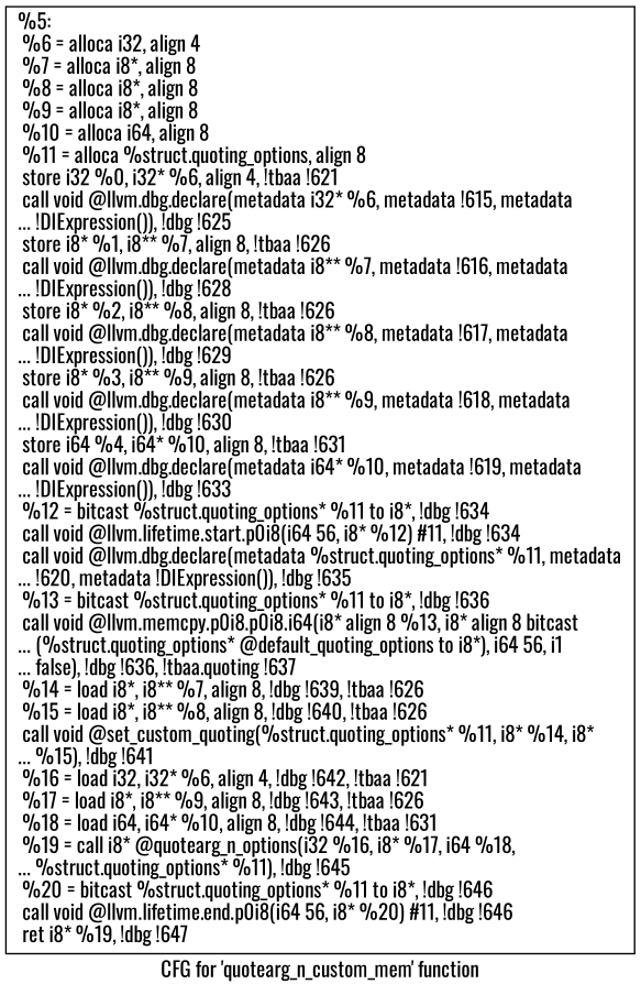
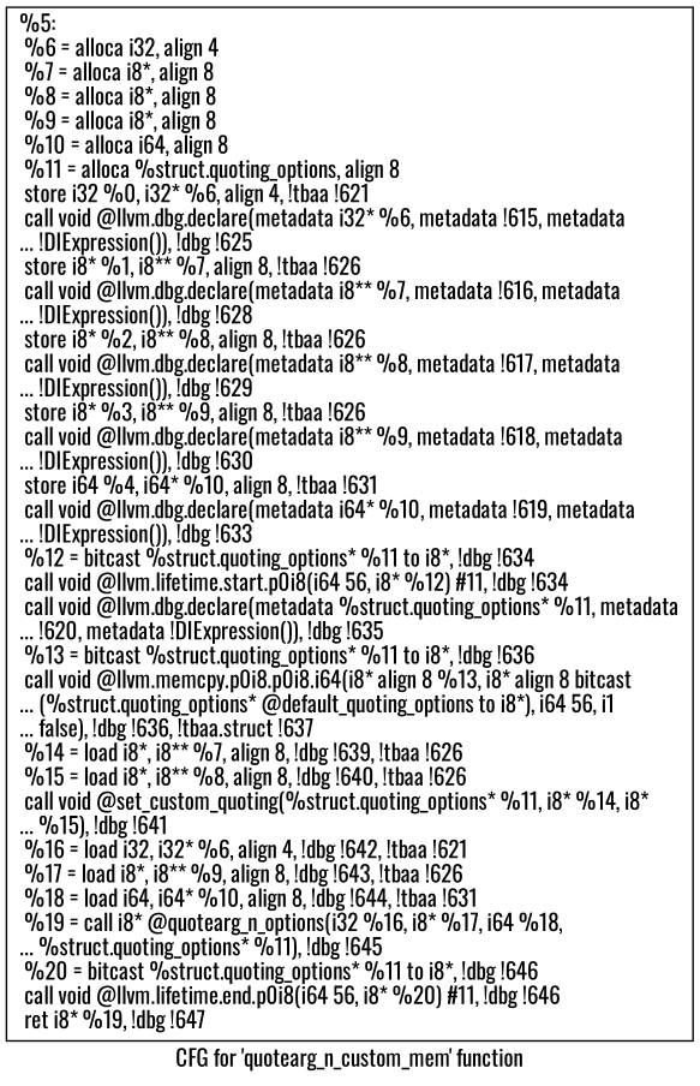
  digraph {
    label="CFG for 'quotearg_n_custom_mem' function"
    fontname=Oswald
-   n1 [label="{%5:\l  %6 = alloca i32, align 4\l  %7 = alloca i8*, align 8\l  %8 = alloca i8*, align 8\l  %9 = alloca i8*, align 8\l  %10 = alloca i64, align 8\l  %11 = alloca %struct.quoting_options, align 8\l  store i32 %0, i32* %6, align 4, !tbaa !621\l  call void @llvm.dbg.declare(metadata i32* %6, metadata !615, metadata\l... !DIExpression()), !dbg !625\l  store i8* %1, i8** %7, align 8, !tbaa !626\l  call void @llvm.dbg.declare(metadata i8** %7, metadata !616, metadata\l... !DIExpression()), !dbg !628\l  store i8* %2, i8** %8, align 8, !tbaa !626\l  call void @llvm.dbg.declare(metadata i8** %8, metadata !617, metadata\l... !DIExpression()), !dbg !629\l  store i8* %3, i8** %9, align 8, !tbaa !626\l  call void @llvm.dbg.declare(metadata i8** %9, metadata !618, metadata\l... !DIExpression()), !dbg !630\l  store i64 %4, i64* %10, align 8, !tbaa !631\l  call void @llvm.dbg.declare(metadata i64* %10, metadata !619, metadata\l... !DIExpression()), !dbg !633\l  %12 = bitcast %struct.quoting_options* %11 to i8*, !dbg !634\l  call void @llvm.lifetime.start.p0i8(i64 56, i8* %12) #11, !dbg !634\l  call void @llvm.dbg.declare(metadata %struct.quoting_options* %11, metadata\l... !620, metadata !DIExpression()), !dbg !635\l  %13 = bitcast %struct.quoting_options* %11 to i8*, !dbg !636\l  call void @llvm.memcpy.p0i8.p0i8.i64(i8* align 8 %13, i8* align 8 bitcast\l... (%struct.quoting_options* @default_quoting_options to i8*), i64 56, i1\l... false), !dbg !636, !tbaa.quoting !637\l  %14 = load i8*, i8** %7, align 8, !dbg !639, !tbaa !626\l  %15 = load i8*, i8** %8, align 8, !dbg !640, !tbaa !626\l  call void @set_custom_quoting(%struct.quoting_options* %11, i8* %14, i8*\l... %15), !dbg !641\l  %16 = load i32, i32* %6, align 4, !dbg !642, !tbaa !621\l  %17 = load i8*, i8** %9, align 8, !dbg !643, !tbaa !626\l  %18 = load i64, i64* %10, align 8, !dbg !644, !tbaa !631\l  %19 = call i8* @quotearg_n_options(i32 %16, i8* %17, i64 %18,\l... %struct.quoting_options* %11), !dbg !645\l  %20 = bitcast %struct.quoting_options* %11 to i8*, !dbg !646\l  call void @llvm.lifetime.end.p0i8(i64 56, i8* %20) #11, !dbg !646\l  ret i8* %19, !dbg !647\l}" shape=record fontname=Oswald]
+   n1 [label="{%5:\l  %6 = alloca i32, align 4\l  %7 = alloca i8*, align 8\l  %8 = alloca i8*, align 8\l  %9 = alloca i8*, align 8\l  %10 = alloca i64, align 8\l  %11 = alloca %struct.quoting_options, align 8\l  store i32 %0, i32* %6, align 4, !tbaa !621\l  call void @llvm.dbg.declare(metadata i32* %6, metadata !615, metadata\l... !DIExpression()), !dbg !625\l  store i8* %1, i8** %7, align 8, !tbaa !626\l  call void @llvm.dbg.declare(metadata i8** %7, metadata !616, metadata\l... !DIExpression()), !dbg !628\l  store i8* %2, i8** %8, align 8, !tbaa !626\l  call void @llvm.dbg.declare(metadata i8** %8, metadata !617, metadata\l... !DIExpression()), !dbg !629\l  store i8* %3, i8** %9, align 8, !tbaa !626\l  call void @llvm.dbg.declare(metadata i8** %9, metadata !618, metadata\l... !DIExpression()), !dbg !630\l  store i64 %4, i64* %10, align 8, !tbaa !631\l  call void @llvm.dbg.declare(metadata i64* %10, metadata !619, metadata\l... !DIExpression()), !dbg !633\l  %12 = bitcast %struct.quoting_options* %11 to i8*, !dbg !634\l  call void @llvm.lifetime.start.p0i8(i64 56, i8* %12) #11, !dbg !634\l  call void @llvm.dbg.declare(metadata %struct.quoting_options* %11, metadata\l... !620, metadata !DIExpression()), !dbg !635\l  %13 = bitcast %struct.quoting_options* %11 to i8*, !dbg !636\l  call void @llvm.memcpy.p0i8.p0i8.i64(i8* align 8 %13, i8* align 8 bitcast\l... (%struct.quoting_options* @default_quoting_options to i8*), i64 56, i1\l... false), !dbg !636, !tbaa.struct !637\l  %14 = load i8*, i8** %7, align 8, !dbg !639, !tbaa !626\l  %15 = load i8*, i8** %8, align 8, !dbg !640, !tbaa !626\l  call void @set_custom_quoting(%struct.quoting_options* %11, i8* %14, i8*\l... %15), !dbg !641\l  %16 = load i32, i32* %6, align 4, !dbg !642, !tbaa !621\l  %17 = load i8*, i8** %9, align 8, !dbg !643, !tbaa !626\l  %18 = load i64, i64* %10, align 8, !dbg !644, !tbaa !631\l  %19 = call i8* @quotearg_n_options(i32 %16, i8* %17, i64 %18,\l... %struct.quoting_options* %11), !dbg !645\l  %20 = bitcast %struct.quoting_options* %11 to i8*, !dbg !646\l  call void @llvm.lifetime.end.p0i8(i64 56, i8* %20) #11, !dbg !646\l  ret i8* %19, !dbg !647\l}" shape=record fontname=Oswald]
  }
